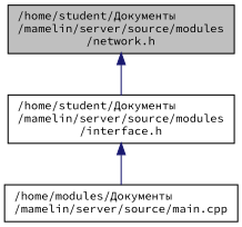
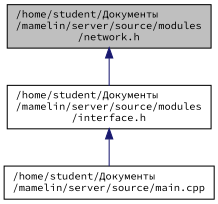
  digraph {
    fontname="Source Code Pro"
    node [color=black fillcolor=white fontname="Source Code Pro" fontsize=10 shape=record style=filled]
    edge [color=midnightblue dir=back fontname="Source Code Pro" fontsize=10 labelfontname=Helvetica labelfontsize=10 style=solid]
    n1 [fillcolor=grey75 fontcolor=black height=0.2 label="/home/student/Документы\l/mamelin/server/source/modules\l/network.h" width=0.4]
    n2 [height=0.2 label="/home/student/Документы\l/mamelin/server/source/modules\l/interface.h" width=0.4]
-   n3 [height=0.2 label="/home/modules/Документы\l/mamelin/server/source/main.cpp" width=0.4]
+   n3 [height=0.2 label="/home/student/Документы\l/mamelin/server/source/main.cpp" width=0.4]
    n1 -> n2
    n2 -> n3
  }
